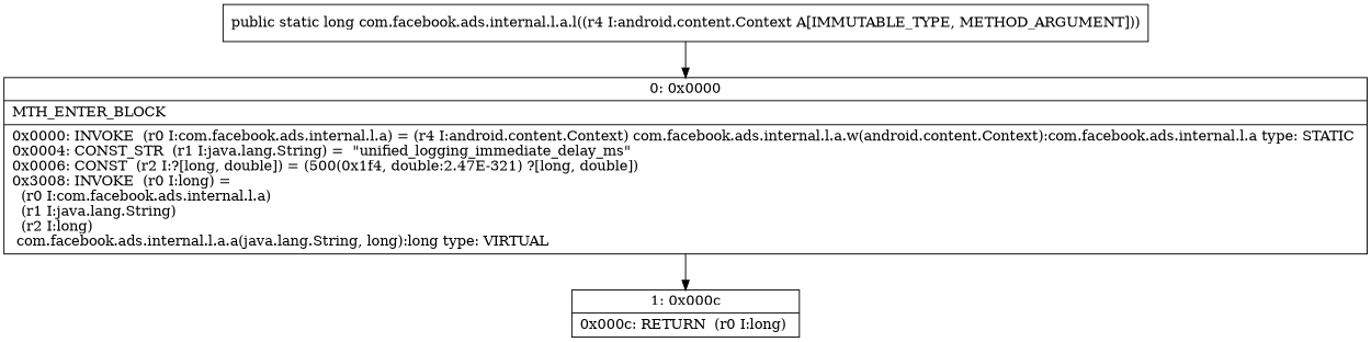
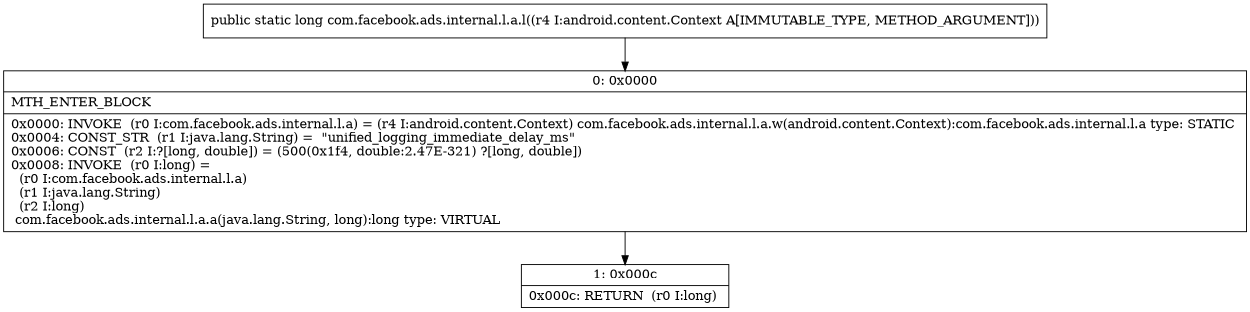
  digraph {
    node [shape=record]
-   n1 [label="{0\:\ 0x0000|MTH_ENTER_BLOCK\l|0x0000: INVOKE  (r0 I:com.facebook.ads.internal.l.a) = (r4 I:android.content.Context) com.facebook.ads.internal.l.a.w(android.content.Context):com.facebook.ads.internal.l.a type: STATIC \l0x0004: CONST_STR  (r1 I:java.lang.String) =  \"unified_logging_immediate_delay_ms\" \l0x0006: CONST  (r2 I:?[long, double]) = (500(0x1f4, double:2.47E\-321) ?[long, double]) \l0x3008: INVOKE  (r0 I:long) = \l  (r0 I:com.facebook.ads.internal.l.a)\l  (r1 I:java.lang.String)\l  (r2 I:long)\l com.facebook.ads.internal.l.a.a(java.lang.String, long):long type: VIRTUAL \l}"]
+   n1 [label="{0\:\ 0x0000|MTH_ENTER_BLOCK\l|0x0000: INVOKE  (r0 I:com.facebook.ads.internal.l.a) = (r4 I:android.content.Context) com.facebook.ads.internal.l.a.w(android.content.Context):com.facebook.ads.internal.l.a type: STATIC \l0x0004: CONST_STR  (r1 I:java.lang.String) =  \"unified_logging_immediate_delay_ms\" \l0x0006: CONST  (r2 I:?[long, double]) = (500(0x1f4, double:2.47E\-321) ?[long, double]) \l0x0008: INVOKE  (r0 I:long) = \l  (r0 I:com.facebook.ads.internal.l.a)\l  (r1 I:java.lang.String)\l  (r2 I:long)\l com.facebook.ads.internal.l.a.a(java.lang.String, long):long type: VIRTUAL \l}"]
    n2 [label="{1\:\ 0x000c|0x000c: RETURN  (r0 I:long) \l}"]
    n3 [label="{public static long com.facebook.ads.internal.l.a.l((r4 I:android.content.Context A[IMMUTABLE_TYPE, METHOD_ARGUMENT])) }"]
    n1 -> n2
    n3 -> n1
  }
